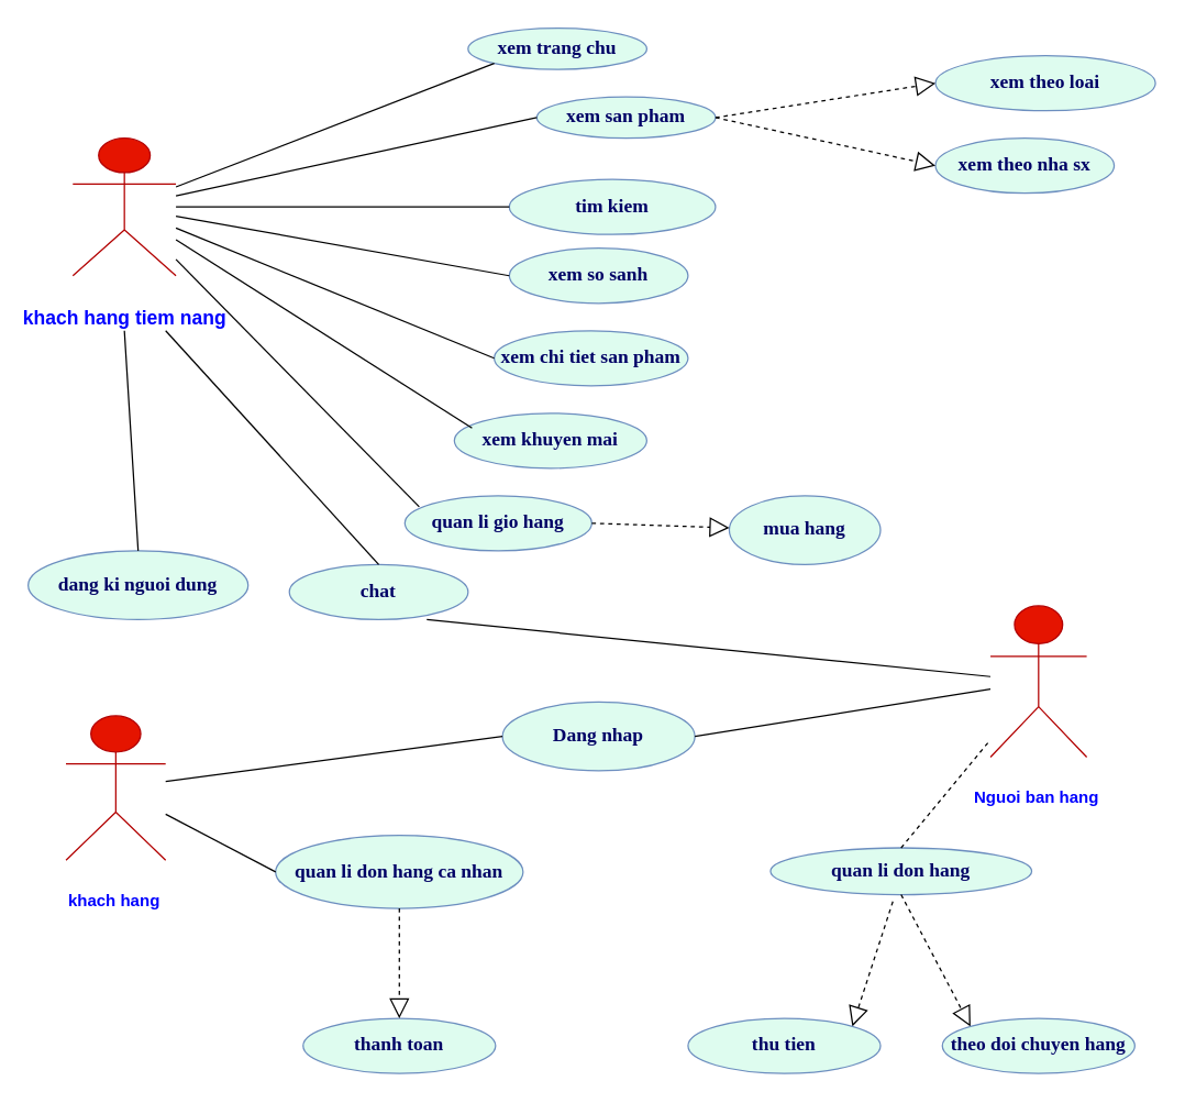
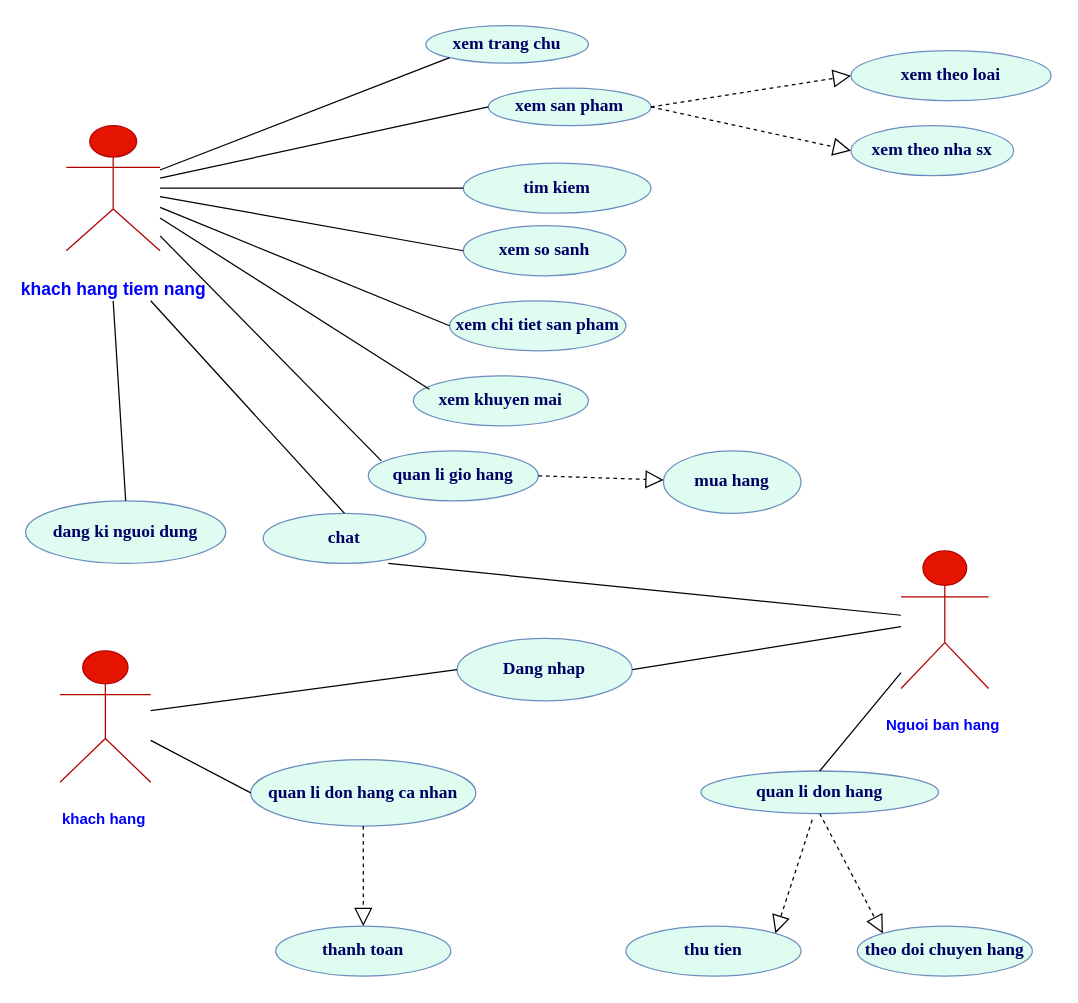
  <mxCell id="0" />
  <mxCell id="1" parent="0" />
  <mxCell id="2" value="&lt;h4&gt;&lt;font color=&quot;#0000ff&quot; size=&quot;1&quot;&gt;&lt;span style=&quot;background-color: rgb(255 , 255 , 255) ; font-size: 14px&quot;&gt;khach hang tiem nang&lt;/span&gt;&lt;/font&gt;&lt;/h4&gt;" style="shape=umlActor;verticalLabelPosition=bottom;verticalAlign=top;html=1;outlineConnect=0;fillColor=#e51400;strokeColor=#B20000;fontColor=#ffffff;" vertex="1" parent="1"><mxGeometry x="52.5" y="100" width="75" height="100" as="geometry" /></mxCell>
  <mxCell id="3" value="&lt;h4&gt;&lt;font color=&quot;#000066&quot; face=&quot;Times New Roman&quot; style=&quot;font-size: 14px&quot;&gt;xem trang chu&lt;/font&gt;&lt;/h4&gt;" style="ellipse;whiteSpace=wrap;html=1;strokeColor=#6c8ebf;fillColor=#DEFCEF;" vertex="1" parent="1"><mxGeometry x="340" y="20" width="130" height="30" as="geometry" /></mxCell>
  <mxCell id="4" value="&lt;h4&gt;&lt;font color=&quot;#000066&quot; face=&quot;Times New Roman&quot; style=&quot;font-size: 14px&quot;&gt;xem san pham&lt;/font&gt;&lt;/h4&gt;" style="ellipse;whiteSpace=wrap;html=1;strokeColor=#6c8ebf;fillColor=#DEFCEF;" vertex="1" parent="1"><mxGeometry x="390" y="70" width="130" height="30" as="geometry" /></mxCell>
  <mxCell id="5" value="&lt;h4&gt;&lt;font color=&quot;#000066&quot; face=&quot;Times New Roman&quot;&gt;&lt;span style=&quot;font-size: 14px&quot;&gt;tim kiem&lt;/span&gt;&lt;/font&gt;&lt;/h4&gt;" style="ellipse;whiteSpace=wrap;html=1;strokeColor=#6c8ebf;fillColor=#DEFCEF;" vertex="1" parent="1"><mxGeometry x="370" y="130" width="150" height="40" as="geometry" /></mxCell>
  <mxCell id="6" value="&lt;h4&gt;&lt;font color=&quot;#000066&quot; face=&quot;Times New Roman&quot;&gt;&lt;span style=&quot;font-size: 14px&quot;&gt;xem so sanh&lt;/span&gt;&lt;/font&gt;&lt;/h4&gt;" style="ellipse;whiteSpace=wrap;html=1;strokeColor=#6c8ebf;fillColor=#DEFCEF;" vertex="1" parent="1"><mxGeometry x="370" y="180" width="130" height="40" as="geometry" /></mxCell>
  <mxCell id="7" value="&lt;h4&gt;&lt;font color=&quot;#000066&quot; face=&quot;Times New Roman&quot; style=&quot;font-size: 14px&quot;&gt;xem chi tiet san pham&lt;/font&gt;&lt;/h4&gt;" style="ellipse;whiteSpace=wrap;html=1;strokeColor=#6c8ebf;fillColor=#DEFCEF;" vertex="1" parent="1"><mxGeometry x="359" y="240" width="141" height="40" as="geometry" /></mxCell>
  <mxCell id="8" value="&lt;h4&gt;&lt;font color=&quot;#000066&quot; face=&quot;Times New Roman&quot; style=&quot;font-size: 14px&quot;&gt;xem khuyen mai&lt;/font&gt;&lt;/h4&gt;" style="ellipse;whiteSpace=wrap;html=1;strokeColor=#6c8ebf;fillColor=#DEFCEF;" vertex="1" parent="1"><mxGeometry x="330" y="300" width="140" height="40" as="geometry" /></mxCell>
  <mxCell id="9" value="&lt;h4&gt;&lt;font color=&quot;#000066&quot; face=&quot;Times New Roman&quot; style=&quot;font-size: 14px&quot;&gt;quan li gio hang&lt;/font&gt;&lt;/h4&gt;" style="ellipse;whiteSpace=wrap;html=1;strokeColor=#6c8ebf;fillColor=#DEFCEF;" vertex="1" parent="1"><mxGeometry x="294" y="360" width="136" height="40" as="geometry" /></mxCell>
  <mxCell id="10" value="&lt;h4&gt;&lt;font color=&quot;#000066&quot; face=&quot;Times New Roman&quot;&gt;&lt;span style=&quot;font-size: 14px&quot;&gt;chat&lt;/span&gt;&lt;/font&gt;&lt;/h4&gt;" style="ellipse;whiteSpace=wrap;html=1;strokeColor=#6c8ebf;fillColor=#DEFCEF;" vertex="1" parent="1"><mxGeometry x="210" y="410" width="130" height="40" as="geometry" /></mxCell>
  <mxCell id="11" value="&lt;h4&gt;&lt;font color=&quot;#000066&quot; face=&quot;Times New Roman&quot;&gt;&lt;span style=&quot;font-size: 14px&quot;&gt;dang ki nguoi dung&lt;/span&gt;&lt;/font&gt;&lt;/h4&gt;" style="ellipse;whiteSpace=wrap;html=1;strokeColor=#6c8ebf;fillColor=#DEFCEF;" vertex="1" parent="1"><mxGeometry x="20" y="400" width="160" height="50" as="geometry" /></mxCell>
  <mxCell id="12" value="" style="endArrow=none;html=1;entryX=0;entryY=1;entryDx=0;entryDy=0;" edge="1" parent="1" source="2" target="3"><mxGeometry width="50" height="50" relative="1" as="geometry"><mxPoint x="110" y="130" as="sourcePoint" /><mxPoint x="190" y="90" as="targetPoint" /></mxGeometry></mxCell>
  <mxCell id="13" value="" style="endArrow=none;html=1;entryX=0;entryY=0.5;entryDx=0;entryDy=0;" edge="1" parent="1" source="2" target="4"><mxGeometry width="50" height="50" relative="1" as="geometry"><mxPoint x="110" y="150" as="sourcePoint" /><mxPoint x="323.038" y="75.607" as="targetPoint" /></mxGeometry></mxCell>
  <mxCell id="14" value="" style="endArrow=none;html=1;entryX=0;entryY=0.5;entryDx=0;entryDy=0;" edge="1" parent="1" source="2" target="6"><mxGeometry width="50" height="50" relative="1" as="geometry"><mxPoint x="110" y="180" as="sourcePoint" /><mxPoint x="329.998" y="129.997" as="targetPoint" /></mxGeometry></mxCell>
  <mxCell id="15" value="" style="endArrow=none;html=1;entryX=0.077;entryY=0.2;entryDx=0;entryDy=0;entryPerimeter=0;" edge="1" parent="1" source="2" target="9"><mxGeometry width="50" height="50" relative="1" as="geometry"><mxPoint x="110" y="230" as="sourcePoint" /><mxPoint x="290" y="330" as="targetPoint" /></mxGeometry></mxCell>
  <mxCell id="16" value="" style="endArrow=none;html=1;entryX=0.092;entryY=0.267;entryDx=0;entryDy=0;entryPerimeter=0;" edge="1" parent="1" source="2" target="8"><mxGeometry width="50" height="50" relative="1" as="geometry"><mxPoint x="90" y="200" as="sourcePoint" /><mxPoint x="313.038" y="255.607" as="targetPoint" /></mxGeometry></mxCell>
  <mxCell id="17" value="" style="endArrow=none;html=1;entryX=0;entryY=0.5;entryDx=0;entryDy=0;" edge="1" parent="1" source="2" target="7"><mxGeometry width="50" height="50" relative="1" as="geometry"><mxPoint x="110" y="200" as="sourcePoint" /><mxPoint x="321.518" y="195.607" as="targetPoint" /></mxGeometry></mxCell>
  <mxCell id="18" value="" style="endArrow=none;html=1;entryX=0;entryY=0.5;entryDx=0;entryDy=0;" edge="1" parent="1" source="2" target="5"><mxGeometry width="50" height="50" relative="1" as="geometry"><mxPoint x="110" y="170" as="sourcePoint" /><mxPoint x="383.038" y="135.607" as="targetPoint" /></mxGeometry></mxCell>
  <mxCell id="19" value="&lt;h4&gt;&lt;font color=&quot;#000066&quot; face=&quot;Times New Roman&quot; style=&quot;font-size: 14px&quot;&gt;xem theo loai&lt;/font&gt;&lt;/h4&gt;" style="ellipse;whiteSpace=wrap;html=1;strokeColor=#6c8ebf;fillColor=#DEFCEF;" vertex="1" parent="1"><mxGeometry x="680" y="40" width="160" height="40" as="geometry" /></mxCell>
  <mxCell id="20" value="&lt;h4&gt;&lt;font color=&quot;#000066&quot; face=&quot;Times New Roman&quot; style=&quot;font-size: 14px&quot;&gt;xem theo nha sx&lt;/font&gt;&lt;/h4&gt;" style="ellipse;whiteSpace=wrap;html=1;strokeColor=#6c8ebf;fillColor=#DEFCEF;" vertex="1" parent="1"><mxGeometry x="680" y="100" width="130" height="40" as="geometry" /></mxCell>
  <mxCell id="21" value="&lt;h4&gt;&lt;font color=&quot;#0000ff&quot;&gt;&lt;span style=&quot;background-color: rgb(255 , 255 , 255)&quot;&gt;khach hang&amp;nbsp;&lt;/span&gt;&lt;/font&gt;&lt;/h4&gt;" style="shape=umlActor;verticalLabelPosition=bottom;verticalAlign=top;html=1;outlineConnect=0;fillColor=#e51400;strokeColor=#B20000;fontColor=#ffffff;" vertex="1" parent="1"><mxGeometry x="47.5" y="520" width="72.5" height="105" as="geometry" /></mxCell>
  <mxCell id="22" value="" style="endArrow=none;html=1;entryX=0.5;entryY=0;entryDx=0;entryDy=0;" edge="1" parent="1" target="10"><mxGeometry width="50" height="50" relative="1" as="geometry"><mxPoint x="120" y="240" as="sourcePoint" /><mxPoint x="254" y="370" as="targetPoint" /></mxGeometry></mxCell>
  <mxCell id="23" value="" style="endArrow=none;html=1;entryX=0.5;entryY=0;entryDx=0;entryDy=0;" edge="1" parent="1" target="11"><mxGeometry width="50" height="50" relative="1" as="geometry"><mxPoint x="90" y="240" as="sourcePoint" /><mxPoint x="314" y="385" as="targetPoint" /></mxGeometry></mxCell>
  <mxCell id="24" value="&lt;h4&gt;&lt;font color=&quot;#0000ff&quot;&gt;&lt;span style=&quot;background-color: rgb(255 , 255 , 255)&quot;&gt;Nguoi ban hang&amp;nbsp;&lt;/span&gt;&lt;/font&gt;&lt;/h4&gt;" style="shape=umlActor;verticalLabelPosition=bottom;verticalAlign=top;html=1;outlineConnect=0;fillColor=#e51400;strokeColor=#B20000;fontColor=#ffffff;" vertex="1" parent="1"><mxGeometry x="720" y="440" width="70" height="110" as="geometry" /></mxCell>
  <mxCell id="25" value="&lt;h4&gt;&lt;font color=&quot;#000066&quot; face=&quot;Times New Roman&quot; style=&quot;font-size: 14px&quot;&gt;Dang nhap&lt;/font&gt;&lt;/h4&gt;" style="ellipse;whiteSpace=wrap;html=1;strokeColor=#6c8ebf;fillColor=#DEFCEF;" vertex="1" parent="1"><mxGeometry x="365" y="510" width="140" height="50" as="geometry" /></mxCell>
  <mxCell id="26" value="" style="endArrow=none;html=1;exitX=0.769;exitY=1;exitDx=0;exitDy=0;exitPerimeter=0;" edge="1" parent="1" source="10" target="24"><mxGeometry width="50" height="50" relative="1" as="geometry"><mxPoint x="410" y="430" as="sourcePoint" /><mxPoint x="710" y="550" as="targetPoint" /></mxGeometry></mxCell>
  <mxCell id="27" value="" style="endArrow=none;html=1;exitX=1;exitY=0.5;exitDx=0;exitDy=0;" edge="1" parent="1" source="25" target="24"><mxGeometry width="50" height="50" relative="1" as="geometry"><mxPoint x="299.97" y="450" as="sourcePoint" /><mxPoint x="720" y="560" as="targetPoint" /></mxGeometry></mxCell>
  <mxCell id="28" value="" style="endArrow=none;html=1;entryX=0;entryY=0.5;entryDx=0;entryDy=0;" edge="1" parent="1" source="21" target="25"><mxGeometry width="50" height="50" relative="1" as="geometry"><mxPoint x="116" y="617.5" as="sourcePoint" /><mxPoint x="430" y="602.5" as="targetPoint" /></mxGeometry></mxCell>
  <mxCell id="29" value="&lt;h4&gt;&lt;font color=&quot;#000066&quot; face=&quot;Times New Roman&quot; style=&quot;font-size: 14px&quot;&gt;mua hang&lt;/font&gt;&lt;/h4&gt;" style="ellipse;whiteSpace=wrap;html=1;strokeColor=#6c8ebf;fillColor=#DEFCEF;" vertex="1" parent="1"><mxGeometry x="530" y="360" width="110" height="50" as="geometry" /></mxCell>
  <mxCell id="30" value="&lt;h4&gt;&lt;font color=&quot;#000066&quot; face=&quot;Times New Roman&quot; style=&quot;font-size: 14px&quot;&gt;quan li don hang ca nhan&lt;/font&gt;&lt;/h4&gt;" style="ellipse;whiteSpace=wrap;html=1;strokeColor=#6c8ebf;fillColor=#DEFCEF;" vertex="1" parent="1"><mxGeometry x="200" y="607" width="180" height="53" as="geometry" /></mxCell>
  <mxCell id="31" value="" style="endArrow=none;html=1;entryX=0;entryY=0.5;entryDx=0;entryDy=0;" edge="1" parent="1" target="30" source="21"><mxGeometry width="50" height="50" relative="1" as="geometry"><mxPoint x="110" y="667.93" as="sourcePoint" /><mxPoint x="400" y="702.5" as="targetPoint" /></mxGeometry></mxCell>
  <mxCell id="32" value="&lt;h4&gt;&lt;font color=&quot;#000066&quot; face=&quot;Times New Roman&quot;&gt;&lt;span style=&quot;font-size: 14px&quot;&gt;thanh toan&lt;/span&gt;&lt;/font&gt;&lt;/h4&gt;" style="ellipse;whiteSpace=wrap;html=1;strokeColor=#6c8ebf;fillColor=#DEFCEF;" vertex="1" parent="1"><mxGeometry x="220" y="740" width="140" height="40" as="geometry" /></mxCell>
  <mxCell id="33" value="&lt;h4&gt;&lt;font color=&quot;#000066&quot; face=&quot;Times New Roman&quot; style=&quot;font-size: 14px&quot;&gt;quan li don hang&lt;/font&gt;&lt;/h4&gt;" style="ellipse;whiteSpace=wrap;html=1;strokeColor=#6c8ebf;fillColor=#DEFCEF;" vertex="1" parent="1"><mxGeometry x="560" y="616" width="190" height="34" as="geometry" /></mxCell>
- <mxCell id="34" value="" style="endArrow=none;html=1;exitX=0.5;exitY=0;exitDx=0;exitDy=0;dashed=1;" edge="1" parent="1" source="33" target="24"><mxGeometry width="50" height="50" relative="1" as="geometry"><mxPoint x="426.97" y="572.5" as="sourcePoint" /><mxPoint x="837" y="625" as="targetPoint" /></mxGeometry></mxCell>
+ <mxCell id="34" value="" style="endArrow=none;html=1;exitX=0.5;exitY=0;exitDx=0;exitDy=0;" edge="1" parent="1" source="33" target="24"><mxGeometry width="50" height="50" relative="1" as="geometry"><mxPoint x="426.97" y="572.5" as="sourcePoint" /><mxPoint x="837" y="625" as="targetPoint" /></mxGeometry></mxCell>
  <mxCell id="35" value="" style="endArrow=block;dashed=1;endFill=0;endSize=12;html=1;entryX=1;entryY=0;entryDx=0;entryDy=0;" edge="1" parent="1" target="36"><mxGeometry width="160" relative="1" as="geometry"><mxPoint x="649" y="655" as="sourcePoint" /><mxPoint x="580" y="740" as="targetPoint" /></mxGeometry></mxCell>
  <mxCell id="36" value="&lt;h4&gt;&lt;font color=&quot;#000066&quot; face=&quot;Times New Roman&quot;&gt;&lt;span style=&quot;font-size: 14px&quot;&gt;thu tien&lt;/span&gt;&lt;/font&gt;&lt;/h4&gt;" style="ellipse;whiteSpace=wrap;html=1;strokeColor=#6c8ebf;fillColor=#DEFCEF;" vertex="1" parent="1"><mxGeometry x="500" y="740" width="140" height="40" as="geometry" /></mxCell>
  <mxCell id="37" value="" style="endArrow=block;dashed=1;endFill=0;endSize=12;html=1;entryX=0;entryY=0;entryDx=0;entryDy=0;" edge="1" parent="1" target="38"><mxGeometry width="160" relative="1" as="geometry"><mxPoint x="655" y="650" as="sourcePoint" /><mxPoint x="740" y="750" as="targetPoint" /></mxGeometry></mxCell>
  <mxCell id="38" value="&lt;h4&gt;&lt;font color=&quot;#000066&quot; face=&quot;Times New Roman&quot;&gt;&lt;span style=&quot;font-size: 14px&quot;&gt;theo doi chuyen hang&lt;/span&gt;&lt;/font&gt;&lt;/h4&gt;" style="ellipse;whiteSpace=wrap;html=1;strokeColor=#6c8ebf;fillColor=#DEFCEF;" vertex="1" parent="1"><mxGeometry x="685" y="740" width="140" height="40" as="geometry" /></mxCell>
  <mxCell id="39" value="" style="endArrow=block;dashed=1;endFill=0;endSize=12;html=1;exitX=0.5;exitY=1;exitDx=0;exitDy=0;" edge="1" parent="1" source="30" target="32"><mxGeometry width="160" relative="1" as="geometry"><mxPoint x="270" y="670" as="sourcePoint" /><mxPoint x="339.997" y="760.858" as="targetPoint" /></mxGeometry></mxCell>
  <mxCell id="40" value="" style="endArrow=block;dashed=1;endFill=0;endSize=12;html=1;exitX=1;exitY=0.5;exitDx=0;exitDy=0;" edge="1" parent="1" source="9" target="29"><mxGeometry width="160" relative="1" as="geometry"><mxPoint x="689.42" y="359.998" as="sourcePoint" /><mxPoint x="619.997" y="450.858" as="targetPoint" /></mxGeometry></mxCell>
  <mxCell id="41" value="" style="endArrow=block;dashed=1;endFill=0;endSize=12;html=1;exitX=1;exitY=0.5;exitDx=0;exitDy=0;entryX=0;entryY=0.5;entryDx=0;entryDy=0;" edge="1" parent="1" source="4" target="19"><mxGeometry width="160" relative="1" as="geometry"><mxPoint x="539.86" y="80" as="sourcePoint" /><mxPoint x="639.998" y="83.23" as="targetPoint" /></mxGeometry></mxCell>
  <mxCell id="42" value="" style="endArrow=block;dashed=1;endFill=0;endSize=12;html=1;exitX=1;exitY=0.5;exitDx=0;exitDy=0;entryX=0;entryY=0.5;entryDx=0;entryDy=0;" edge="1" parent="1" source="4" target="20"><mxGeometry width="160" relative="1" as="geometry"><mxPoint x="579.86" y="176.77" as="sourcePoint" /><mxPoint x="679.998" y="180" as="targetPoint" /></mxGeometry></mxCell>
